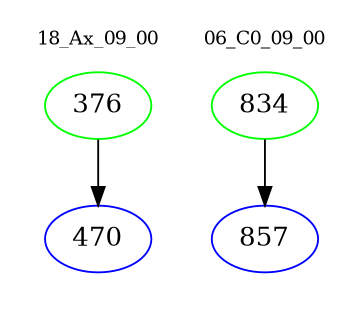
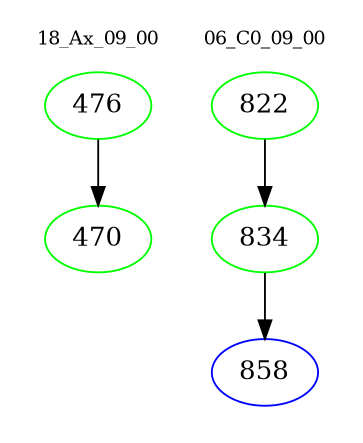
  digraph {
    node [color=green]
    edge [color=black]
-   n1 [label=376]
-   n2 [color=blue label=470]
+   n1 [label=476]
+   n2 [label=470]
+   n3 [label=822]
    n4 [label=834]
-   n5 [color=blue label=857]
+   n5 [color=blue label=858]
    subgraph cluster_1 {
      color=white
      fontsize=10
      label="18_Ax_09_00"
      n1
      n2
    }
    subgraph cluster_2 {
      color=white
      fontsize=10
      label="06_C0_09_00"
+     n3
      n4
      n5
    }
    n1 -> n2
+   n3 -> n4
    n4 -> n5
  }
